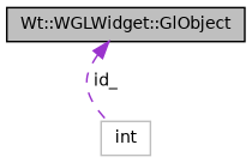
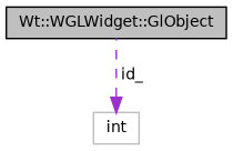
  digraph {
    node [fontname=Helvetica fontsize=10 shape=record style=filled]
    n1 [color=black fillcolor=grey75 fontcolor=black height=0.2 label="Wt::WGLWidget::GlObject" width=0.4]
    n2 [color=grey75 fillcolor=white height=0.2 label=int width=0.4]
-   n1 -> n2 [color=darkorchid3 dir=back fontname=Helvetica fontsize=10 label=" id_" labelfontname=Helvetica labelfontsize=10 style=dashed]
+   n2 -> n1 [color=darkorchid3 dir=back fontname=Helvetica fontsize=10 label=" id_" labelfontname=Helvetica labelfontsize=10 style=dashed]
  }
